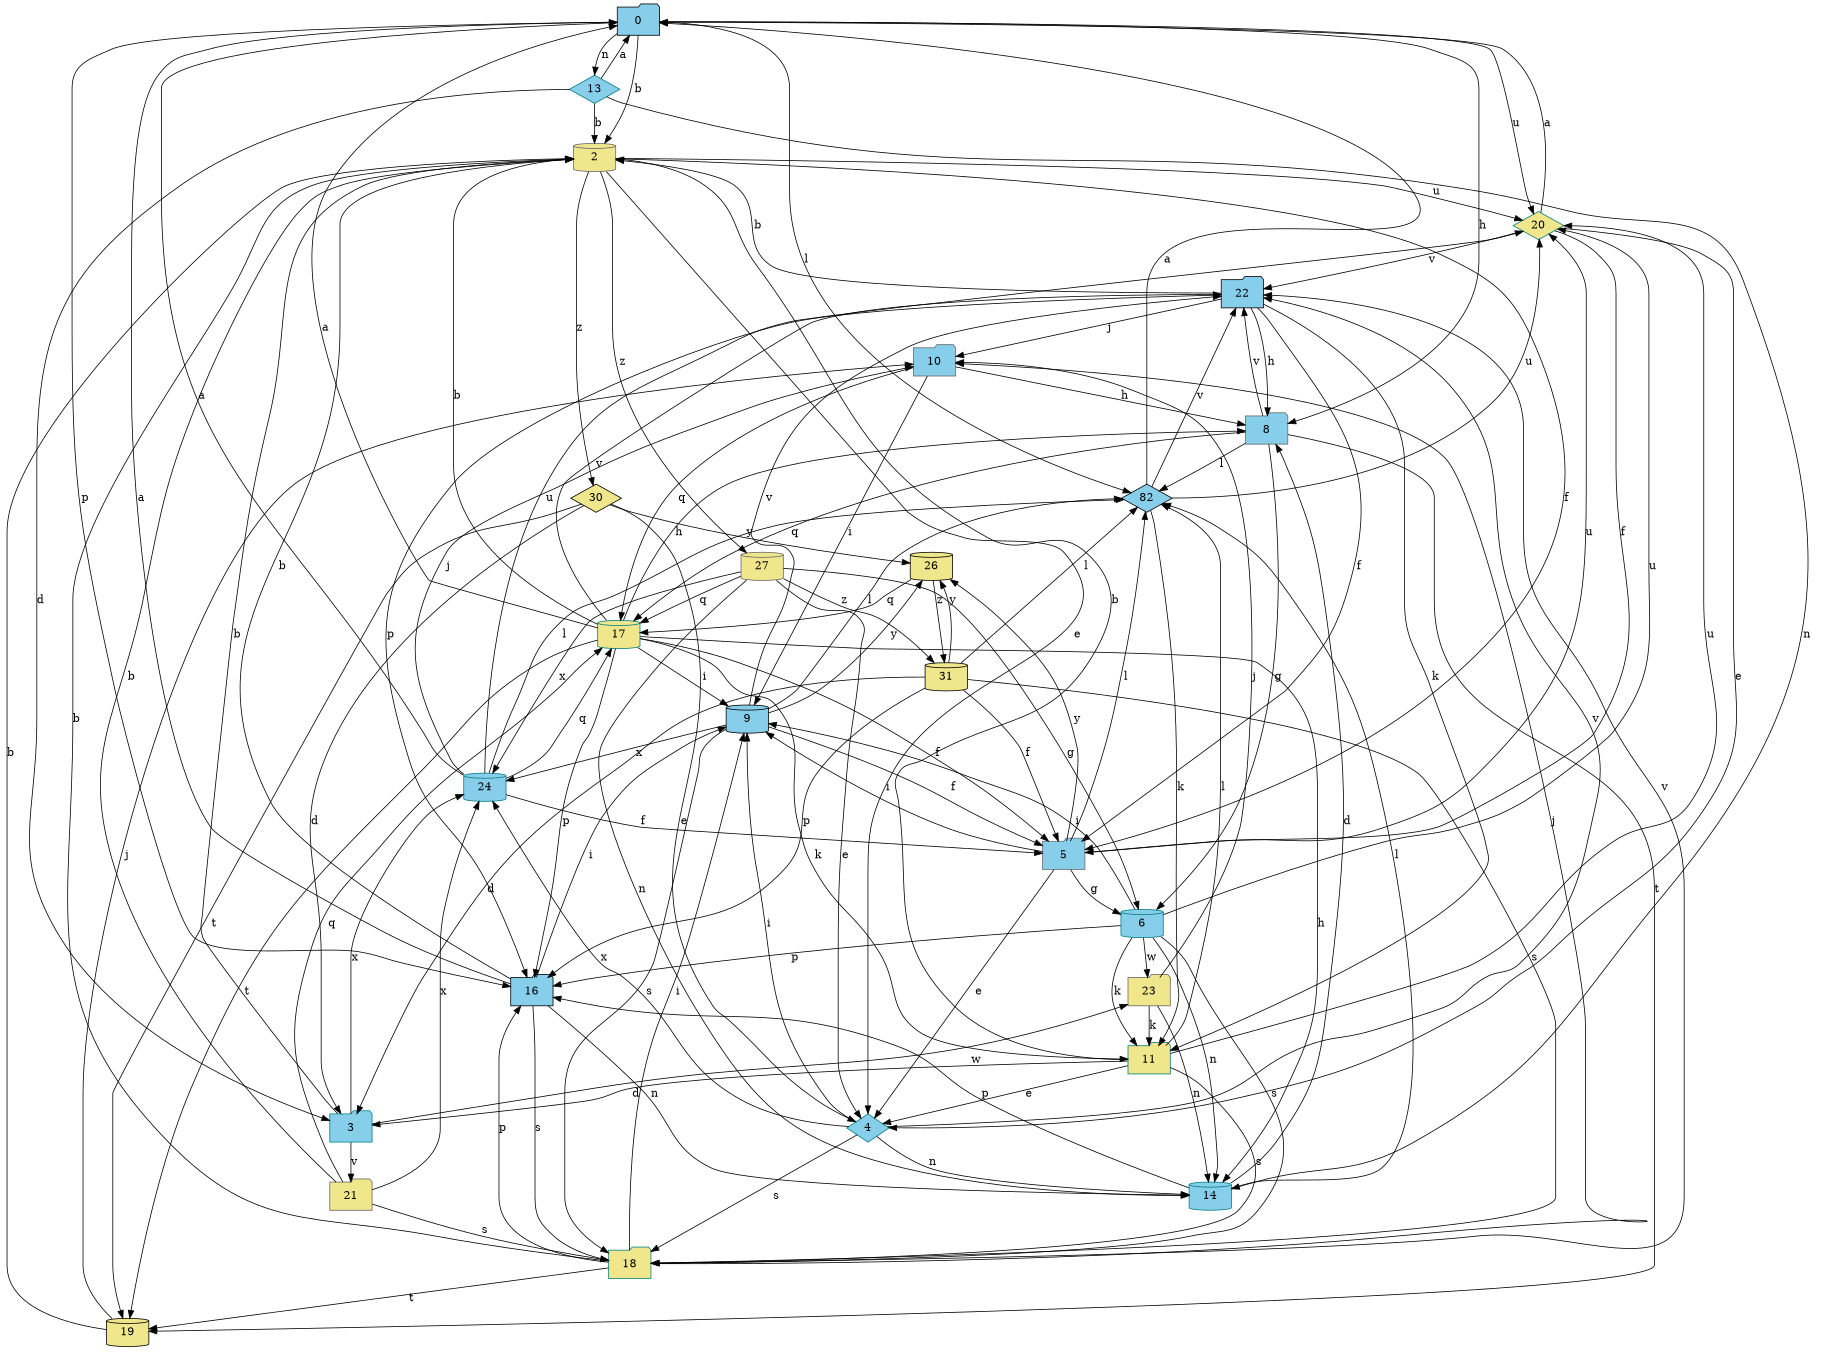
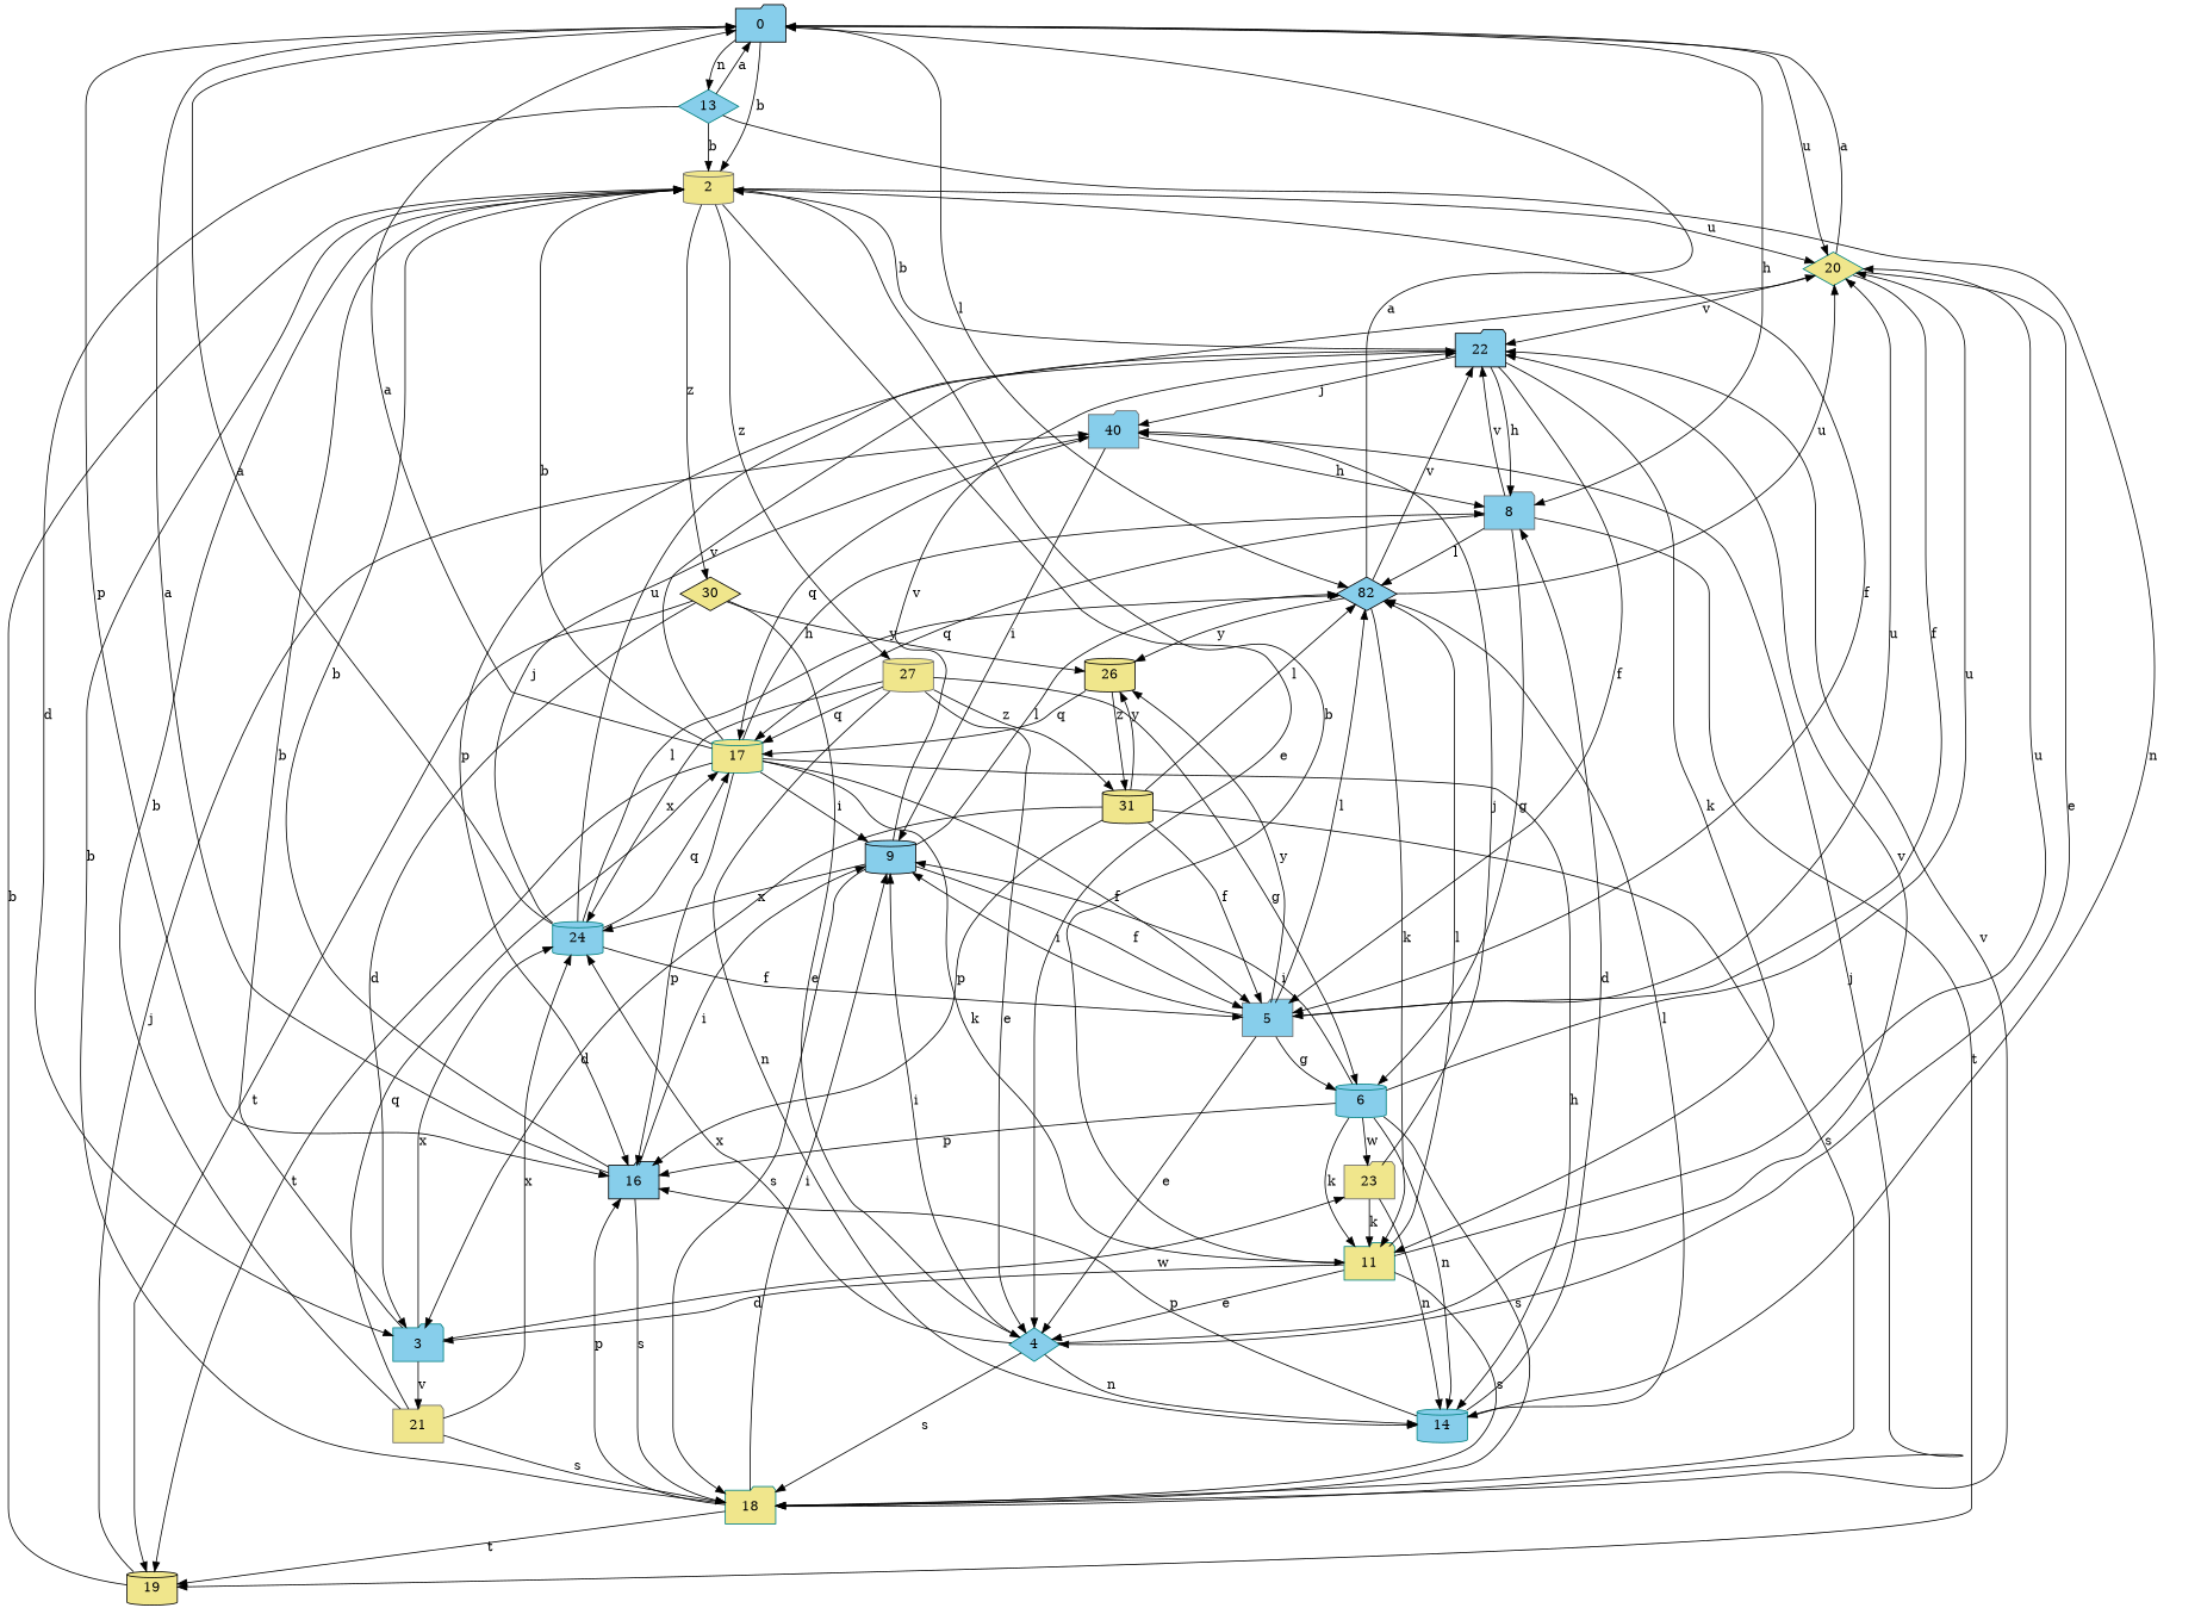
  strict digraph {
    node [color=teal fillcolor=skyblue shape=folder style=filled]
    0 [color=black]
    2 [color=gray40 fillcolor=khaki shape=cylinder]
    8 [color=gray40]
    n4 [color=black label=82 shape=diamond]
    13 [shape=diamond]
    16 [color=black]
    20 [fillcolor=khaki shape=diamond]
    4 [shape=diamond]
    5 [color=gray40]
    27 [color=gray40 fillcolor=khaki shape=cylinder]
    30 [color=black fillcolor=khaki shape=diamond]
    22 [color=black]
    6 [shape=cylinder]
    17 [fillcolor=khaki shape=cylinder]
    19 [color=black fillcolor=khaki shape=cylinder]
    11 [fillcolor=khaki]
    3
    14 [shape=cylinder]
    9 [color=black shape=cylinder]
    18 [fillcolor=khaki]
    24 [shape=cylinder]
    26 [color=black fillcolor=khaki shape=cylinder]
    31 [color=black fillcolor=khaki shape=cylinder]
    21 [color=gray40 fillcolor=khaki]
    23 [color=gray40 fillcolor=khaki]
-   10 [color=gray40]
+   10 [color=gray40 label=40]
    0 -> 2 [label=b]
    0 -> 8 [label=h]
    0 -> n4 [label=l]
    0 -> 13 [label=n]
    0 -> 16 [label=p]
    0 -> 20 [label=u]
    2 -> 20 [label=u]
    2 -> 4 [label=e]
    2 -> 5 [label=f]
    2 -> 27 [label=z]
    2 -> 30 [label=z]
    8 -> n4 [label=l]
    8 -> 22 [label=v]
    8 -> 6 [label=g]
    8 -> 17 [label=q]
    8 -> 19 [label=t]
    n4 -> 0 [label=a]
    n4 -> 20 [label=u]
    n4 -> 22 [label=v]
    n4 -> 11 [label=k]
    13 -> 0 [label=a]
    13 -> 2 [label=b]
    13 -> 3 [label=d]
    13 -> 14 [label=n]
    16 -> 0 [label=a]
    16 -> 2 [label=b]
-   16 -> 14 [label=n]
    16 -> 9 [label=i]
    16 -> 18 [label=s]
    20 -> 0 [label=a]
    20 -> 4 [label=e]
    20 -> 5 [label=f]
    20 -> 22 [label=v]
    4 -> 22 [label=v]
    4 -> 14 [label=n]
    4 -> 9 [label=i]
    4 -> 18 [label=s]
    4 -> 24 [label=x]
    5 -> n4 [label=l]
    5 -> 20 [label=u]
    5 -> 4 [label=e]
    5 -> 6 [label=g]
    5 -> 9 [label=i]
    5 -> 26 [label=y]
    27 -> 4 [label=e]
    27 -> 6 [label=g]
    27 -> 17 [label=q]
    27 -> 14 [label=n]
    27 -> 24 [label=x]
    27 -> 31 [label=z]
    30 -> 4 [label=e]
    30 -> 19 [label=t]
    30 -> 3 [label=d]
    30 -> 26 [label=y]
    22 -> 2 [label=b]
    22 -> 8 [label=h]
    22 -> 16 [label=p]
    22 -> 5 [label=f]
    22 -> 11 [label=k]
    22 -> 10 [label=j]
    6 -> 16 [label=p]
    6 -> 20 [label=u]
    6 -> 11 [label=k]
    6 -> 14 [label=n]
    6 -> 9 [label=i]
    6 -> 18 [label=s]
    6 -> 23 [label=w]
    17 -> 0 [label=a]
    17 -> 2 [label=b]
    17 -> 8 [label=h]
    17 -> 16 [label=p]
    17 -> 5 [label=f]
    17 -> 22 [label=v]
    17 -> 19 [label=t]
    17 -> 11 [label=k]
    17 -> 14 [label=h]
    17 -> 9 [label=i]
    19 -> 2 [label=b]
    19 -> 10 [label=j]
    11 -> 2 [label=b]
    11 -> n4 [label=l]
    11 -> 20 [label=u]
    11 -> 4 [label=e]
    11 -> 3 [label=d]
    11 -> 18 [label=s]
    3 -> 2 [label=b]
    3 -> 24 [label=x]
    3 -> 21 [label=v]
    3 -> 23 [label=w]
    14 -> 8 [label=d]
    14 -> n4 [label=l]
    14 -> 16 [label=p]
    9 -> n4 [label=l]
    9 -> 5 [label=f]
    9 -> 22 [label=v]
    9 -> 18 [label=s]
    9 -> 24 [label=x]
-   9 -> 26 [label=y]
+   n4 -> 26 [label=y]
    18 -> 2 [label=b]
    18 -> 16 [label=p]
    18 -> 22 [label=v]
    18 -> 19 [label=t]
    18 -> 9 [label=i]
    18 -> 10 [label=j]
    24 -> 0 [label=a]
    24 -> n4 [label=l]
    24 -> 20 [label=u]
    24 -> 5 [label=f]
    24 -> 17 [label=q]
    24 -> 10 [label=j]
    26 -> 17 [label=q]
    26 -> 31 [label=z]
    31 -> n4 [label=l]
    31 -> 16 [label=p]
    31 -> 5 [label=f]
    31 -> 3 [label=d]
    31 -> 18 [label=s]
    31 -> 26 [label=y]
    21 -> 2 [label=b]
    21 -> 17 [label=q]
    21 -> 18 [label=s]
    21 -> 24 [label=x]
    23 -> 11 [label=k]
    23 -> 14 [label=n]
    23 -> 10 [label=j]
    10 -> 8 [label=h]
    10 -> 17 [label=q]
    10 -> 9 [label=i]
  }
